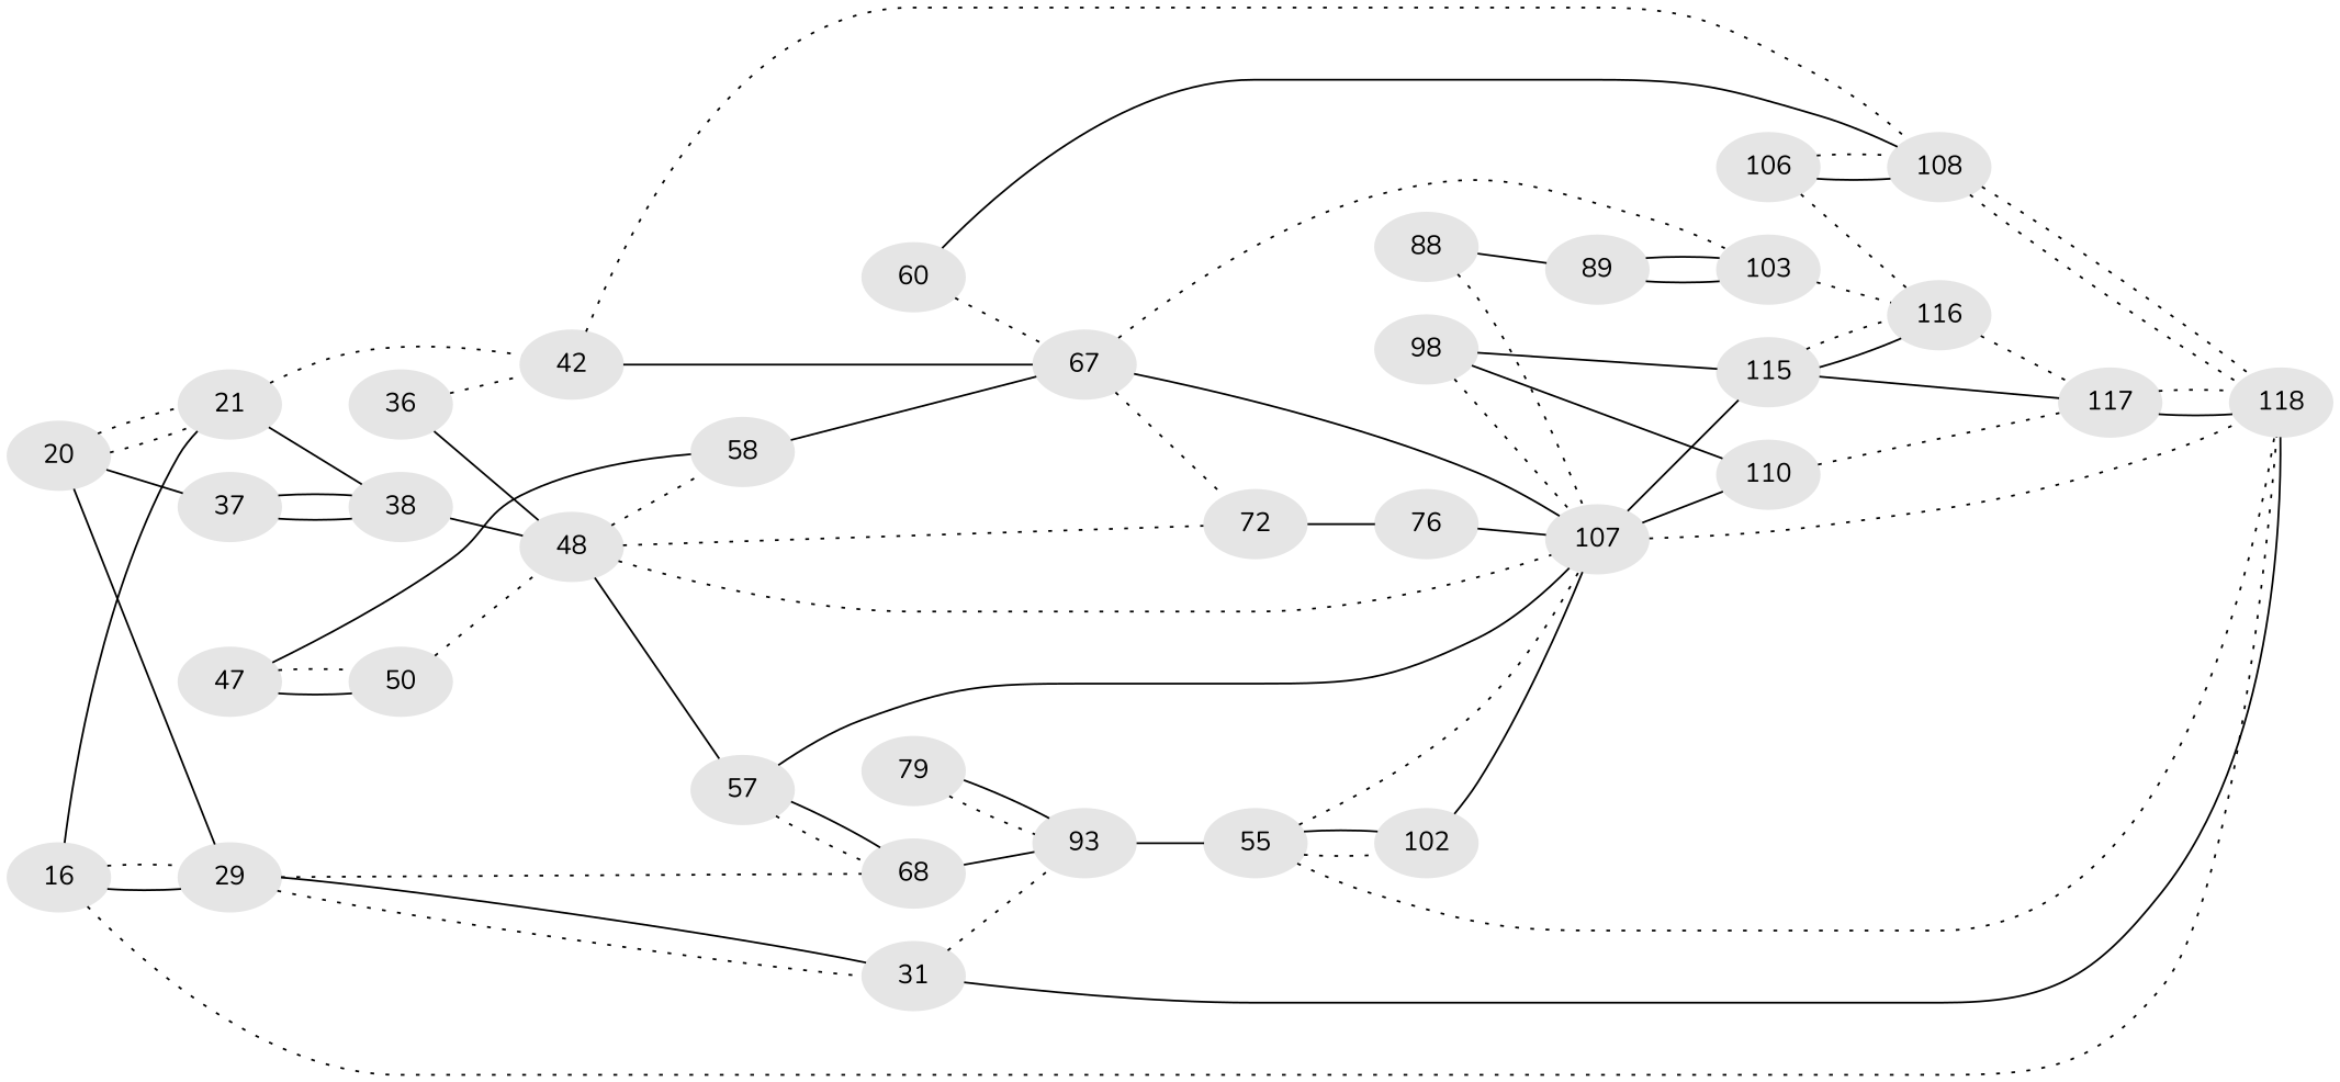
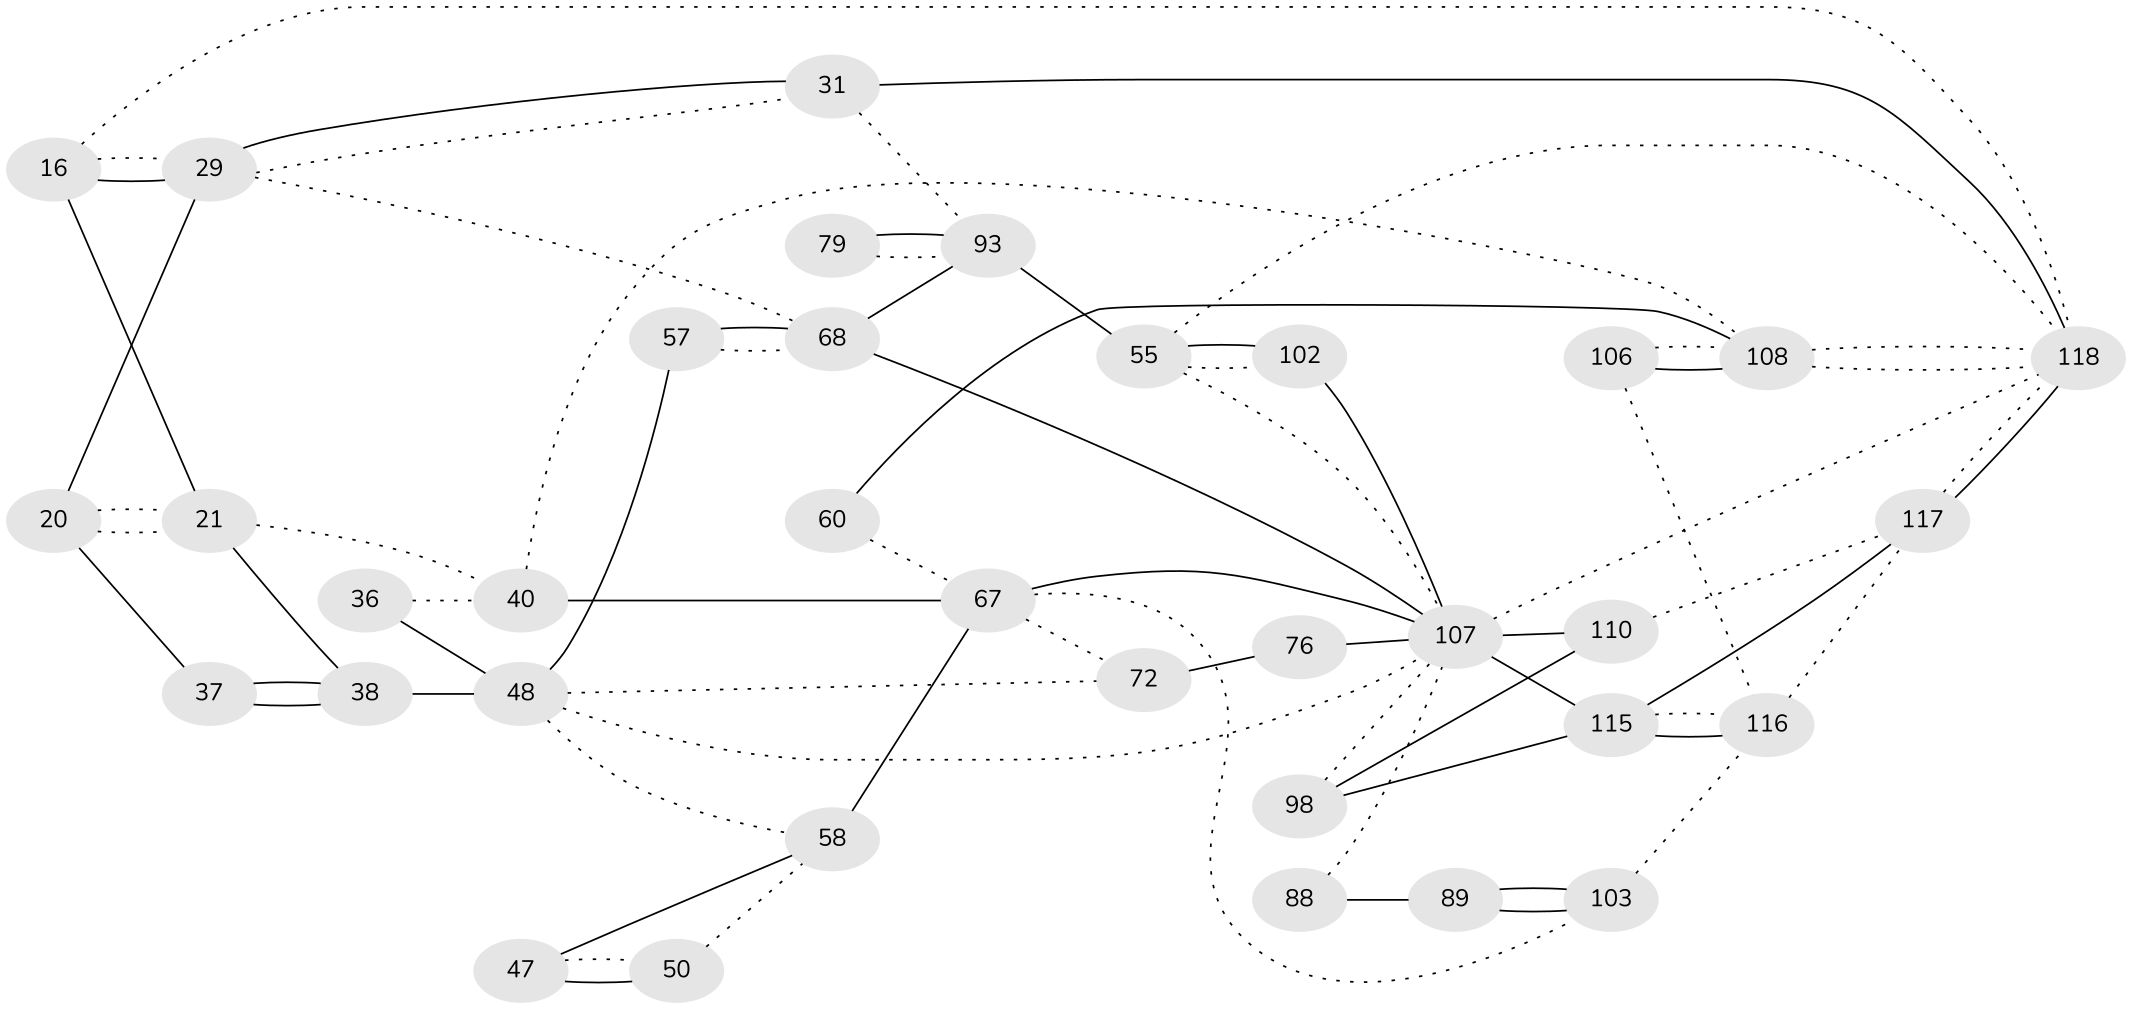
  graph {
    fontname=Nunito
    rankdir=LR
    node [color=gray90 fontname=Nunito style=filled]
    edge [fontname=Nunito style=solid]
    16 [super="+8"]
    21 [super="+9+15"]
    29 [super="+22"]
    118 [super="+113+96"]
    38 [super="+27+26+25"]
-   40 [super="+39+12" label=42]
+   40 [super="+39+12"]
    31 [super="+30"]
    68 [super="+63+23+24"]
    20
    37
    48 [super="+44+43+34+35+42"]
    67 [super="+54+66+64"]
    108 [super="+4+59"]
    93 [super="+77+80"]
    107 [super="+100+92"]
    n16 [label=55 super="+83+94+91"]
    36 [super="+14+13"]
    58 [super="+49+52"]
    57
    72 [super="+71"]
    103 [super="+70+69"]
    47 [super="+46"]
    50
    76
    110 [super="+101"]
    115 [super="+109"]
    60
    116 [super="+105+104"]
    79
    88
    89
    102
    98 [super="+97"]
    117 [super="+114"]
    106
    16 -- 21
    16 -- 29 [weight=3]
    16 -- 29 [style=dotted]
    16 -- 118 [style=dotted]
    21 -- 38 [weight=2]
    21 -- 40 [style=dotted weight=2]
    29 -- 31 [style=dotted]
    29 -- 31
    29 -- 68 [style=dotted weight=2]
    38 -- 48 [weight=2]
    40 -- 67 [weight=2]
    40 -- 108 [style=dotted]
    31 -- 118
    31 -- 93 [style=dotted weight=2]
    68 -- 93
-   57 -- 107
+   68 -- 107
    20 -- 21 [style=dotted]
    20 -- 21 [style=dotted]
    20 -- 29
    20 -- 37
    37 -- 38 [weight=2]
    37 -- 38
    48 -- 107 [style=dotted weight=2]
    48 -- 58 [style=dotted weight=2]
    48 -- 57
    48 -- 72 [style=dotted]
    67 -- 107
    67 -- 72 [style=dotted]
    67 -- 103 [style=dotted weight=2]
    108 -- 118 [style=dotted weight=3]
    108 -- 118 [style=dotted]
    93 -- n16 [weight=2]
    107 -- 118 [style=dotted]
    107 -- 110
    107 -- 115
    n16 -- 118 [style=dotted]
    n16 -- 107 [style=dotted weight=2]
    n16 -- 102 [style=dotted weight=2]
    n16 -- 102
    36 -- 40 [style=dotted weight=3]
    36 -- 48 [weight=2]
    58 -- 67 [weight=2]
    57 -- 68 [style=dotted weight=2]
    57 -- 68
    72 -- 76 [weight=2]
    103 -- 116 [style=dotted]
    47 -- 58
    47 -- 50 [weight=2]
    47 -- 50 [style=dotted]
-   50 -- 48 [style=dotted]
+   50 -- 58 [style=dotted]
    76 -- 107
    110 -- 117 [style=dotted]
    115 -- 116 [weight=2]
    115 -- 116 [style=dotted]
    115 -- 117
    60 -- 67 [style=dotted weight=2]
    60 -- 108
    116 -- 117 [style=dotted]
    79 -- 93 [style=dotted weight=3]
    79 -- 93
    88 -- 107 [style=dotted weight=2]
    88 -- 89
    89 -- 103 [weight=2]
    89 -- 103
    102 -- 107
    98 -- 107 [style=dotted]
    98 -- 110 [weight=2]
    98 -- 115
    117 -- 118 [weight=2]
    117 -- 118 [style=dotted]
    106 -- 108 [weight=2]
    106 -- 108 [style=dotted]
    106 -- 116 [style=dotted]
  }
